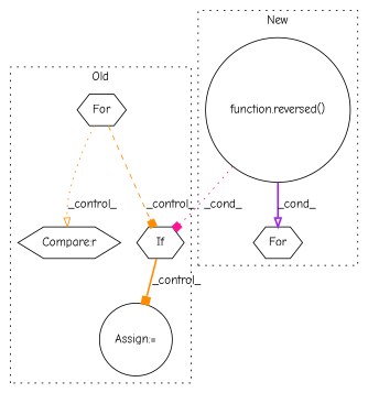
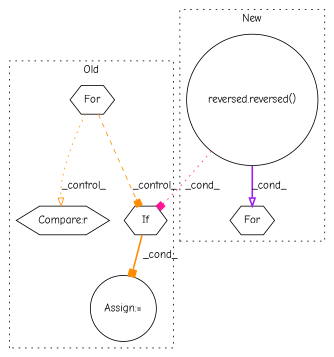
  digraph {
    fontname="Comic Neue"
    node [a=107 fontname="Comic Neue" l=3 shape=hexagon]
    edge [arrowhead=box color=darkorange fontname="Comic Neue" style=bold]
    n1 [a=96 label=If s=3039]
    n2 [a=68 label="Assign:=" s=3114 shape=circle]
    n3 [a=40 l=33 label="Compare:r" s=3042]
    n4 [l="4,10" label=For s="2351,2402"]
-   n5 [a=75 l="9,1" label="function.reversed()" s="2526,2565" shape=circle]
+   n5 [a=75 l="9,1" label="reversed.reversed()" s="2526,2565" shape=circle]
    n6 [l="4,14" label=For s="2739,2786"]
    subgraph cluster_1 {
      label=Old
      style=dotted
      n1
      n2
      n3
      n4
    }
    subgraph cluster_2 {
      label=New
      style=dotted
      n5
      n6
    }
-   n1 -> n2 [label=_control_]
+   n1 -> n2 [label=_cond_]
    n4 -> n1 [label=_control_ style=dashed]
    n4 -> n3 [arrowhead=onormal label=_control_ style=dotted]
    n5 -> n1 [color=deeppink label=_cond_ style=dotted]
    n5 -> n6 [arrowhead=onormal color=purple label=_cond_]
  }
